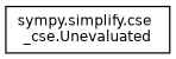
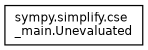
  digraph {
    rankdir=TB
-   n1 [color=black fillcolor=white fontname=Helvetica fontsize=10 height=0.2 label="sympy.simplify.cse\l_cse.Unevaluated" shape=record style=filled width=0.4]
+   n1 [color=black fillcolor=white fontname=Helvetica fontsize=10 height=0.2 label="sympy.simplify.cse\l_main.Unevaluated" shape=record style=filled width=0.4]
  }
